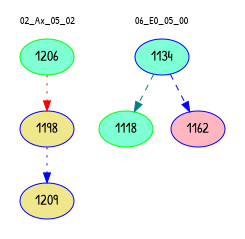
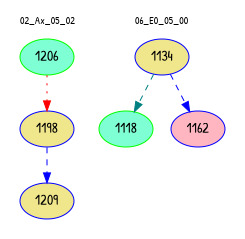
  digraph {
    fontname="Patrick Hand"
    node [color=blue fillcolor=aquamarine fontname="Patrick Hand" style=filled]
    edge [color=blue fontname="Patrick Hand" style=dotted]
    n1 [fillcolor=khaki label=1198]
    n2 [fillcolor=khaki label=1209]
    n3 [color=green label=1206]
-   n4 [label=1134]
+   n4 [fillcolor=khaki label=1134]
    n5 [color=green label=1118]
    n6 [fillcolor=lightpink label=1162]
    subgraph cluster_1 {
      color=white
      fontsize=10
      label="02_Ax_05_02"
      n1
      n2
      n3
    }
    subgraph cluster_2 {
      color=white
      fontsize=10
      label="06_E0_05_00"
      n4
      n5
      n6
    }
-   n1 -> n2
+   n1 -> n2 [style=dashed]
    n3 -> n1 [color=red]
    n4 -> n5 [color=teal style=dashed]
    n4 -> n6 [style=dashed]
  }
